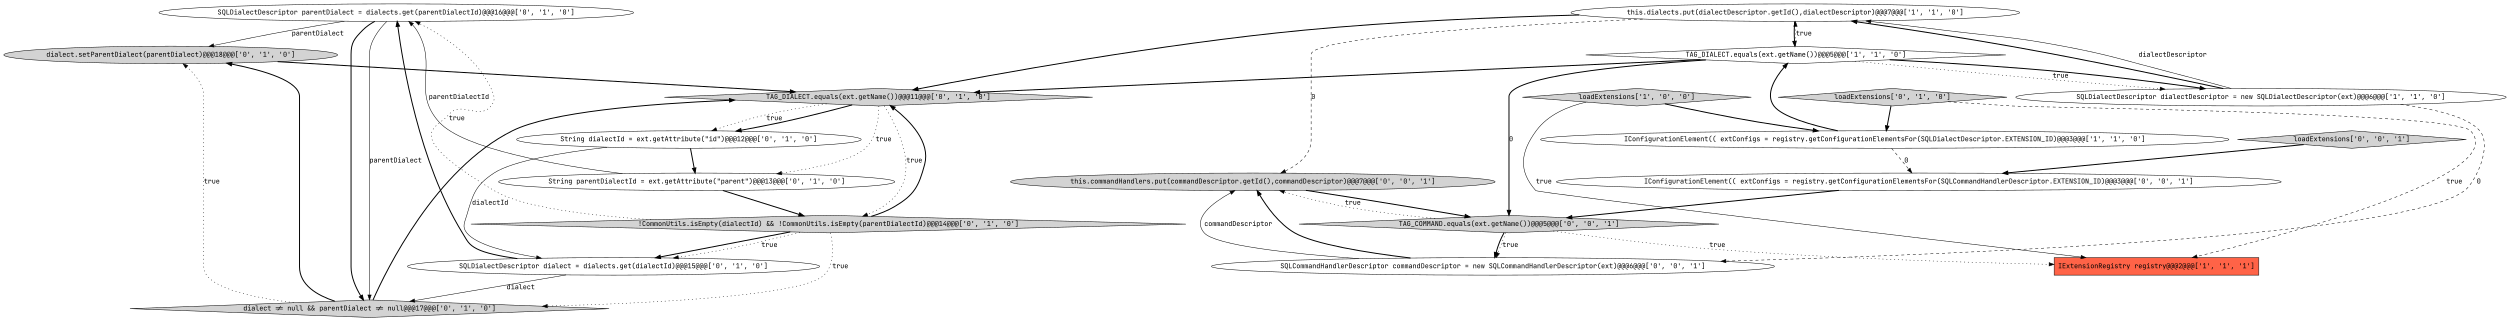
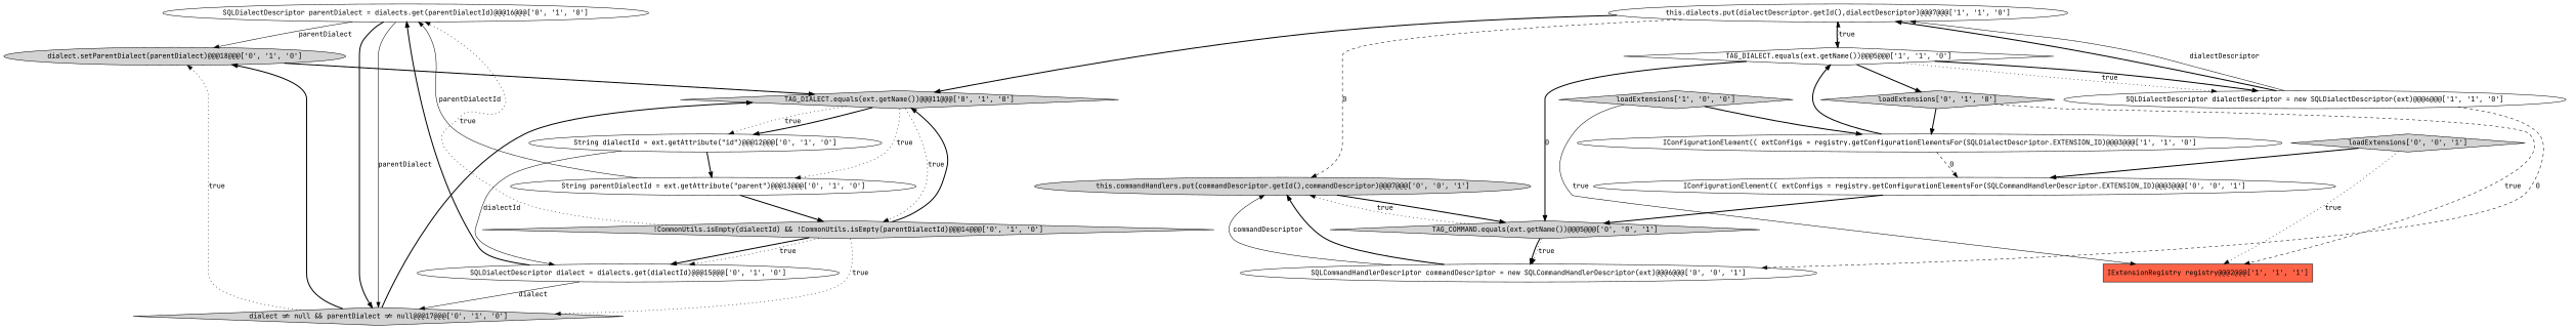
  digraph {
    fontname="JetBrains Mono"
    node [fillcolor=white fontname="JetBrains Mono" shape=ellipse style=filled]
    edge [fontname="JetBrains Mono" style=bold]
    n1 [label="SQLDialectDescriptor parentDialect = dialects.get(parentDialectId)@@@16@@@['0', '1', '0']"]
    n2 [fillcolor=lightgray label="dialect.setParentDialect(parentDialect)@@@18@@@['0', '1', '0']"]
    n3 [fillcolor=lightgray label="dialect != null && parentDialect != null@@@17@@@['0', '1', '0']" shape=diamond]
    n4 [fillcolor=lightgray label="TAG_DIALECT.equals(ext.getName())@@@11@@@['0', '1', '0']" shape=diamond]
    n5 [label="SQLCommandHandlerDescriptor commandDescriptor = new SQLCommandHandlerDescriptor(ext)@@@6@@@['0', '0', '1']"]
    n6 [fillcolor=lightgray label="this.commandHandlers.put(commandDescriptor.getId(),commandDescriptor)@@@7@@@['0', '0', '1']"]
    n7 [fillcolor=lightgray label="TAG_COMMAND.equals(ext.getName())@@@5@@@['0', '0', '1']" shape=diamond]
    n8 [fillcolor=lightgray label="loadExtensions['0', '0', '1']" shape=diamond]
    n9 [label="IConfigurationElement(( extConfigs = registry.getConfigurationElementsFor(SQLCommandHandlerDescriptor.EXTENSION_ID)@@@3@@@['0', '0', '1']"]
    n10 [fillcolor=tomato label="IExtensionRegistry registry@@@2@@@['1', '1', '1']" shape=box]
    n11 [label="SQLDialectDescriptor dialect = dialects.get(dialectId)@@@15@@@['0', '1', '0']"]
    n12 [label="String dialectId = ext.getAttribute(\"id\")@@@12@@@['0', '1', '0']"]
    n13 [label="String parentDialectId = ext.getAttribute(\"parent\")@@@13@@@['0', '1', '0']"]
    n14 [fillcolor=lightgray label="!CommonUtils.isEmpty(dialectId) && !CommonUtils.isEmpty(parentDialectId)@@@14@@@['0', '1', '0']" shape=diamond]
    n15 [label="SQLDialectDescriptor dialectDescriptor = new SQLDialectDescriptor(ext)@@@6@@@['1', '1', '0']"]
    n16 [label="this.dialects.put(dialectDescriptor.getId(),dialectDescriptor)@@@7@@@['1', '1', '0']"]
    n17 [label="TAG_DIALECT.equals(ext.getName())@@@5@@@['1', '1', '0']" shape=diamond]
    n18 [label="IConfigurationElement(( extConfigs = registry.getConfigurationElementsFor(SQLDialectDescriptor.EXTENSION_ID)@@@3@@@['1', '1', '0']"]
    n19 [fillcolor=lightgray label="loadExtensions['0', '1', '0']" shape=diamond]
    n20 [fillcolor=lightgray label="loadExtensions['1', '0', '0']" shape=diamond]
    n1 -> n2 [label=parentDialect style=solid]
    n1 -> n3
    n1 -> n3 [label=parentDialect style=solid]
    n2 -> n4
    n3 -> n2 [label=true style=dotted]
    n3 -> n2
    n3 -> n4
    n4 -> n12 [label=true style=dotted]
    n4 -> n12
    n4 -> n13 [label=true style=dotted]
    n4 -> n14 [label=true style=dotted]
    n5 -> n6
    n5 -> n6 [label=commandDescriptor style=solid]
    n6 -> n7
    n7 -> n5 [label=true style=dotted]
    n7 -> n5
    n7 -> n6 [label=true style=dotted]
    n8 -> n9
-   n7 -> n10 [label=true style=dotted]
+   n8 -> n10 [label=true style=dotted]
    n9 -> n7
    n11 -> n1
    n11 -> n3 [label=dialect style=solid]
    n12 -> n11 [label=dialectId style=solid]
    n12 -> n13
    n13 -> n1 [label=parentDialectId style=solid]
    n13 -> n14
    n14 -> n1 [label=true style=dotted]
    n14 -> n3 [label=true style=dotted]
    n14 -> n4
    n14 -> n11
    n14 -> n11 [label=true style=dotted]
    n15 -> n5 [label=0 style=dashed]
    n15 -> n16
    n15 -> n16 [label=dialectDescriptor style=solid]
    n16 -> n4
    n16 -> n6 [label=0 style=dashed]
    n16 -> n17
-   n17 -> n4
+   n17 -> n19
    n17 -> n7 [label=0]
    n17 -> n15 [label=true style=dotted]
    n17 -> n15
    n17 -> n16 [label=true style=dotted]
    n18 -> n9 [label=0 style=dashed]
    n18 -> n17
    n19 -> n10 [label=true style=dashed]
    n19 -> n18
    n20 -> n10 [label=true style=solid]
    n20 -> n18
  }
